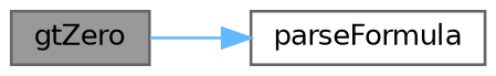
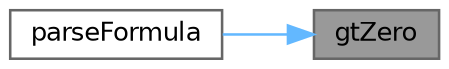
  digraph {
    rankdir=RL
    node [fontname=Helvetica fontsize=10 shape=box style=filled]
    n1 [color=gray40 fillcolor=grey60 fontcolor=black height=0.2 label=gtZero width=0.4]
    n2 [color=grey40 fillcolor=white height=0.2 label=parseFormula width=0.4]
-   n2 -> n1 [color=steelblue1 dir=back fontname=Helvetica fontsize=10 labelfontname=Helvetica labelfontsize=10 style=solid]
+   n1 -> n2 [color=steelblue1 dir=back fontname=Helvetica fontsize=10 labelfontname=Helvetica labelfontsize=10 style=solid]
  }
